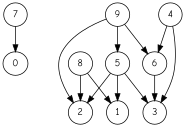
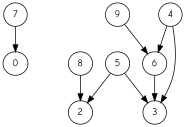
  digraph {
    fontname="Comic Neue"
    splines=true
    node [fontname="Comic Neue" shape=ellipse]
    edge [fontname="Comic Neue"]
    n1 [height=0.3 label=0 width=0.3]
-   n2 [height=0.3 label=1 width=0.3]
    n3 [height=0.3 label=2 width=0.3]
    n4 [height=0.3 label=3 width=0.3]
    n5 [height=0.3 label=4 width=0.3]
    n6 [height=0.3 label=6 width=0.3]
    n7 [height=0.3 label=5 width=0.3]
    n8 [height=0.3 label=7 width=0.3]
    n9 [height=0.3 label=8 width=0.3]
    n10 [height=0.3 label=9 width=0.3]
    n5 -> n4
    n5 -> n6
    n6 -> n4
-   n7 -> n2
    n7 -> n3
    n7 -> n4
    n8 -> n1
-   n9 -> n2
    n9 -> n3
-   n10 -> n3
    n10 -> n6
-   n10 -> n7
  }
